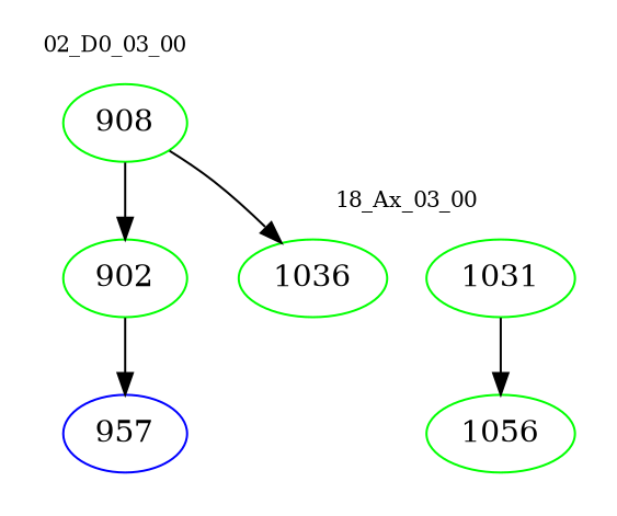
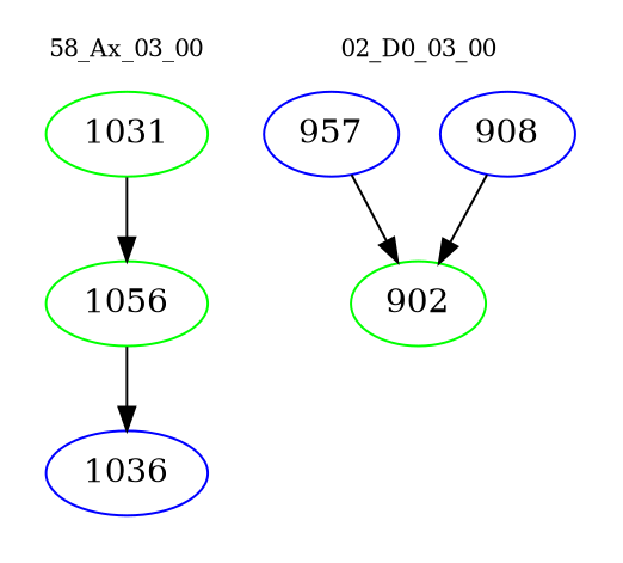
  digraph {
    node [color=green]
    edge [color=black]
    n1 [label=1031]
    n2 [label=1056]
-   n3 [label=1036]
-   n4 [label=908]
+   n3 [color=blue label=1036]
+   n4 [color=blue label=908]
    n5 [label=902]
    n6 [color=blue label=957]
    subgraph cluster_1 {
      color=white
      fontsize=10
-     label="18_Ax_03_00"
+     label="58_Ax_03_00"
      n1
      n2
      n3
    }
    subgraph cluster_2 {
      color=white
      fontsize=10
      label="02_D0_03_00"
      n4
      n5
      n6
    }
    n1 -> n2
-   n4 -> n3
+   n2 -> n3
    n4 -> n5
-   n5 -> n6
+   n6 -> n5
  }
